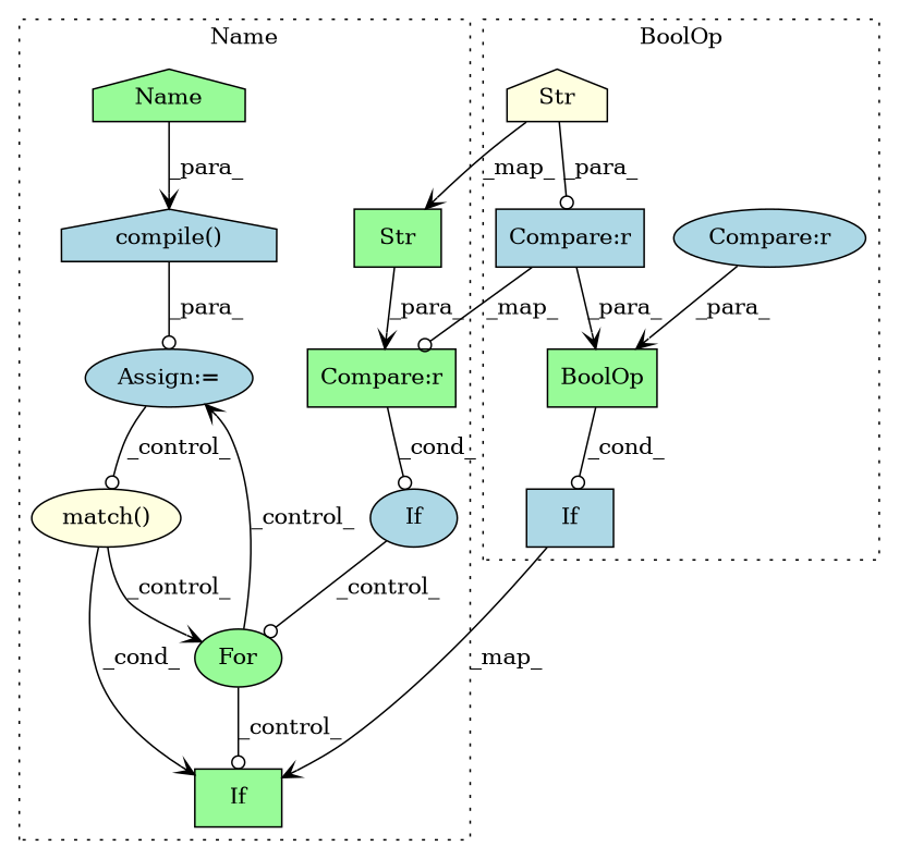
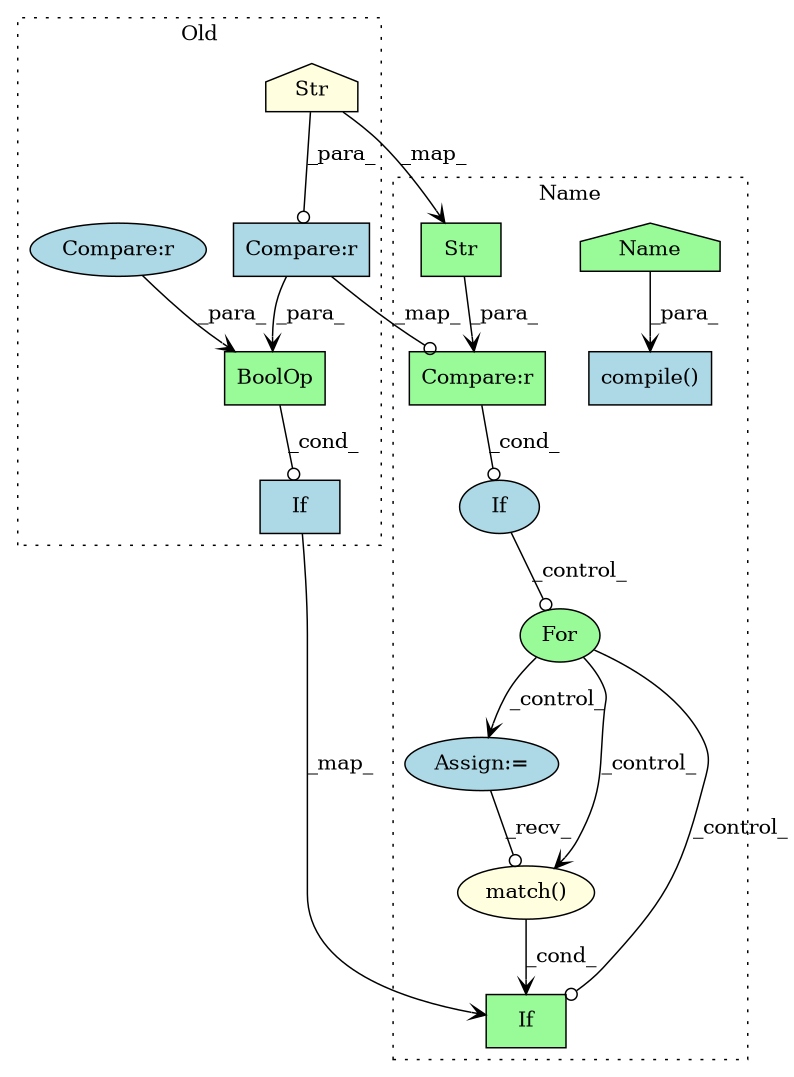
  digraph {
    node [a=40 fillcolor=palegreen l=3 s=5832 shape=box style=filled]
    edge [arrowhead=vee]
    n1 [a=72 l=44 label=BoolOp]
    n2 [fillcolor=lightblue l=23 label="Compare:r" s=5853 shape=ellipse]
    n3 [a=96 fillcolor=lightblue label=If s=5829]
    n4 [fillcolor=lightblue l=16 label="Compare:r"]
    n5 [a=66 fillcolor=lightyellow l=8 label=Str s=5840 shape=house]
-   n6 [a=75 fillcolor=lightblue l="11,1" label="compile()" s="5761,5781" shape=house]
+   n6 [a=75 fillcolor=lightblue l="11,1" label="compile()" s="5761,5781"]
    n7 [a=68 fillcolor=lightblue label="Assign:=" s=5758 shape=ellipse]
    n8 [a=96 fillcolor=lightblue label=If s=5682 shape=ellipse]
    n9 [a=96 label=If s=5795]
    n10 [l=16 label="Compare:r" s=5685]
    n11 [a=66 l=8 label=Str s=5693]
    n12 [a=75 fillcolor=lightyellow l="8,1" label="match()" s="5798,5810" shape=ellipse]
    n13 [a=107 l="4,14" label=For s="5711,5743" shape=ellipse]
    n14 [a=87 l=9 label=Name s=5772 shape=house]
    subgraph cluster_1 {
-     label=BoolOp
+     label=Old
      style=dotted
      n1
      n2
      n3
      n4
      n5
    }
    subgraph cluster_2 {
      label=Name
      style=dotted
      n6
      n7
      n8
      n9
      n10
      n11
      n12
      n13
      n14
    }
    n1 -> n3 [arrowhead=odot label=_cond_]
    n2 -> n1 [label=_para_]
    n3 -> n9 [label=_map_]
    n4 -> n1 [label=_para_]
    n4 -> n10 [arrowhead=odot label=_map_]
    n5 -> n4 [arrowhead=odot label=_para_]
    n5 -> n11 [label=_map_]
-   n6 -> n7 [arrowhead=odot label=_para_]
-   n7 -> n12 [arrowhead=odot label=_control_]
+   n7 -> n12 [arrowhead=odot label=_recv_]
    n8 -> n13 [arrowhead=odot label=_control_]
    n10 -> n8 [arrowhead=odot label=_cond_]
    n11 -> n10 [label=_para_]
    n12 -> n9 [label=_cond_]
    n13 -> n7 [label=_control_]
    n13 -> n9 [arrowhead=odot label=_control_]
-   n12 -> n13 [label=_control_]
+   n13 -> n12 [label=_control_]
    n14 -> n6 [label=_para_]
  }
